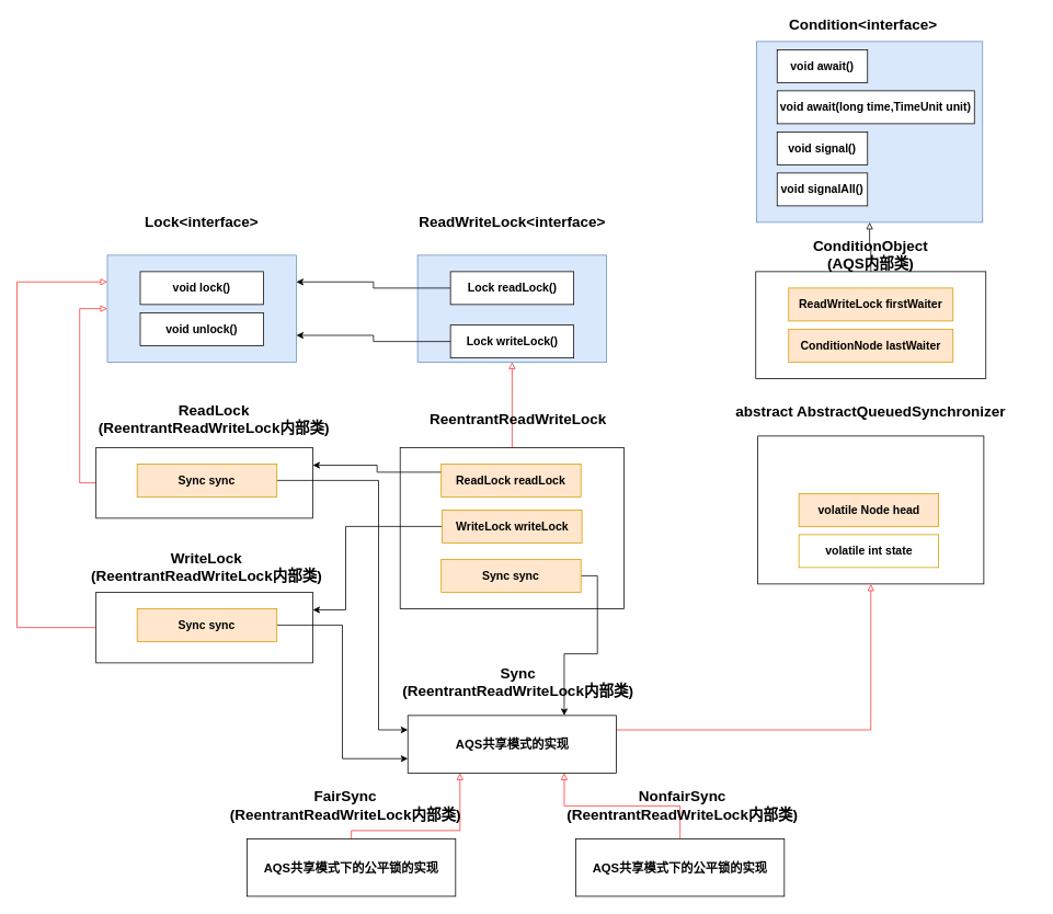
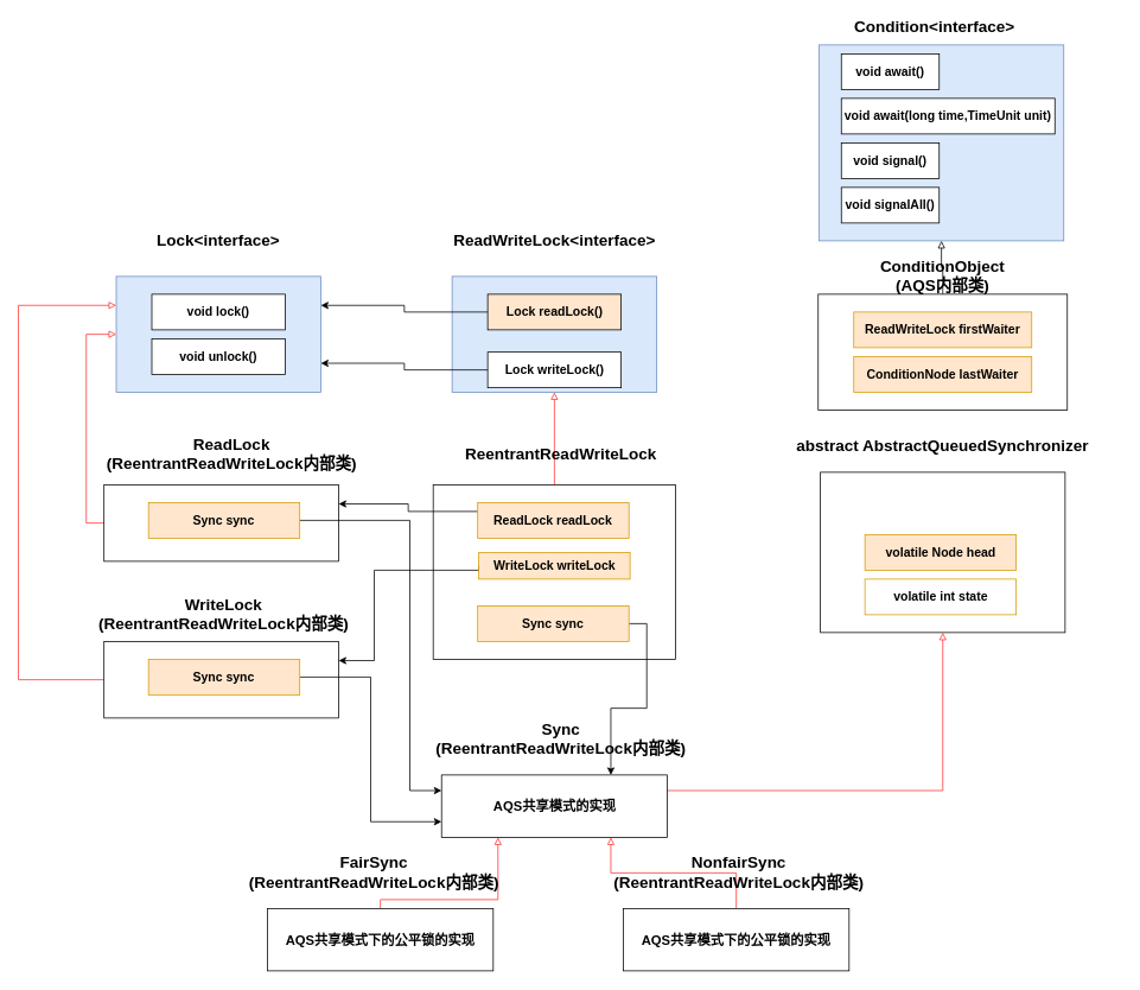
  <mxCell id="0" />
  <mxCell id="1" parent="0" />
  <mxCell id="2" value="" style="rounded=0;whiteSpace=wrap;html=1;fillColor=#dae8fc;strokeColor=#6c8ebf;" vertex="1" parent="1"><mxGeometry x="507.5" y="310" width="230" height="130" as="geometry" /></mxCell>
  <mxCell id="3" style="edgeStyle=orthogonalEdgeStyle;rounded=0;orthogonalLoop=1;jettySize=auto;html=1;exitX=0;exitY=0.5;exitDx=0;exitDy=0;entryX=1;entryY=0.25;entryDx=0;entryDy=0;" edge="1" parent="1" source="4" target="28"><mxGeometry relative="1" as="geometry" /></mxCell>
- <mxCell id="4" value="&lt;b&gt;&lt;font style=&quot;font-size: 14px&quot;&gt;Lock readLock()&lt;/font&gt;&lt;/b&gt;" style="rounded=0;whiteSpace=wrap;html=1;" vertex="1" parent="1"><mxGeometry x="547.5" y="330" width="150" height="40" as="geometry" /></mxCell>
+ <mxCell id="4" value="&lt;b&gt;&lt;font style=&quot;font-size: 14px&quot;&gt;Lock readLock()&lt;/font&gt;&lt;/b&gt;" style="rounded=0;whiteSpace=wrap;html=1;fillColor=#ffe6cc;" vertex="1" parent="1"><mxGeometry x="547.5" y="330" width="150" height="40" as="geometry" /></mxCell>
  <mxCell id="5" value="&lt;b&gt;&lt;font style=&quot;font-size: 18px&quot;&gt;ReadWriteLock&amp;lt;interface&amp;gt;&lt;/font&gt;&lt;/b&gt;" style="text;html=1;strokeColor=none;fillColor=none;align=center;verticalAlign=middle;whiteSpace=wrap;rounded=0;" vertex="1" parent="1"><mxGeometry x="602.5" y="260" width="40" height="20" as="geometry" /></mxCell>
  <mxCell id="6" value="" style="rounded=0;whiteSpace=wrap;html=1;fillColor=#dae8fc;strokeColor=#6c8ebf;" vertex="1" parent="1"><mxGeometry x="920" y="50" width="275" height="220" as="geometry" /></mxCell>
  <mxCell id="7" value="&lt;b&gt;&lt;font style=&quot;font-size: 14px&quot;&gt;void await()&lt;/font&gt;&lt;/b&gt;" style="rounded=0;whiteSpace=wrap;html=1;" vertex="1" parent="1"><mxGeometry x="945" y="60" width="110" height="40" as="geometry" /></mxCell>
  <mxCell id="8" value="&lt;b&gt;&lt;font style=&quot;font-size: 14px&quot;&gt;void await(long time,TimeUnit unit)&lt;/font&gt;&lt;/b&gt;" style="rounded=0;whiteSpace=wrap;html=1;" vertex="1" parent="1"><mxGeometry x="945" y="110" width="240" height="40" as="geometry" /></mxCell>
  <mxCell id="9" value="&lt;b&gt;&lt;font style=&quot;font-size: 14px&quot;&gt;void signal()&lt;/font&gt;&lt;/b&gt;" style="rounded=0;whiteSpace=wrap;html=1;" vertex="1" parent="1"><mxGeometry x="945" y="160" width="110" height="40" as="geometry" /></mxCell>
  <mxCell id="10" value="&lt;b&gt;&lt;font style=&quot;font-size: 14px&quot;&gt;void signalAll()&lt;/font&gt;&lt;/b&gt;" style="rounded=0;whiteSpace=wrap;html=1;" vertex="1" parent="1"><mxGeometry x="945" y="210" width="110" height="40" as="geometry" /></mxCell>
  <mxCell id="11" value="&lt;b&gt;&lt;font style=&quot;font-size: 18px&quot;&gt;Condition&amp;lt;interface&amp;gt;&lt;/font&gt;&lt;/b&gt;" style="text;html=1;strokeColor=none;fillColor=none;align=center;verticalAlign=middle;whiteSpace=wrap;rounded=0;" vertex="1" parent="1"><mxGeometry x="1030" y="20" width="40" height="20" as="geometry" /></mxCell>
  <mxCell id="12" style="edgeStyle=orthogonalEdgeStyle;rounded=0;orthogonalLoop=1;jettySize=auto;html=1;exitX=0;exitY=0.5;exitDx=0;exitDy=0;entryX=1;entryY=0.75;entryDx=0;entryDy=0;" edge="1" parent="1" source="13" target="28"><mxGeometry relative="1" as="geometry" /></mxCell>
  <mxCell id="13" value="&lt;b&gt;&lt;font style=&quot;font-size: 14px&quot;&gt;Lock writeLock()&lt;/font&gt;&lt;/b&gt;" style="rounded=0;whiteSpace=wrap;html=1;" vertex="1" parent="1"><mxGeometry x="547.5" y="395" width="150" height="40" as="geometry" /></mxCell>
  <mxCell id="14" value="" style="rounded=0;whiteSpace=wrap;html=1;" vertex="1" parent="1"><mxGeometry x="921.5" y="530" width="275" height="180" as="geometry" /></mxCell>
  <mxCell id="15" value="&lt;b&gt;&lt;font style=&quot;font-size: 18px&quot;&gt;abstract AbstractQueuedSynchronizer&lt;/font&gt;&lt;/b&gt;" style="text;html=1;strokeColor=none;fillColor=none;align=center;verticalAlign=middle;whiteSpace=wrap;rounded=0;" vertex="1" parent="1"><mxGeometry x="859" y="490" width="400" height="20" as="geometry" /></mxCell>
  <mxCell id="16" value="&lt;b&gt;&lt;font style=&quot;font-size: 14px&quot;&gt;volatile int state&lt;/font&gt;&lt;/b&gt;" style="rounded=0;whiteSpace=wrap;html=1;fillColor=#ffffff;strokeColor=#d79b00;" vertex="1" parent="1"><mxGeometry x="971.5" y="650" width="170" height="40" as="geometry" /></mxCell>
  <mxCell id="17" value="&lt;b&gt;&lt;font style=&quot;font-size: 14px&quot;&gt;volatile Node head&lt;/font&gt;&lt;/b&gt;" style="rounded=0;whiteSpace=wrap;html=1;fillColor=#ffe6cc;strokeColor=#d79b00;" vertex="1" parent="1"><mxGeometry x="971.5" y="600" width="170" height="40" as="geometry" /></mxCell>
  <mxCell id="18" style="edgeStyle=orthogonalEdgeStyle;rounded=0;orthogonalLoop=1;jettySize=auto;html=1;exitX=0.5;exitY=0;exitDx=0;exitDy=0;entryX=0.5;entryY=1;entryDx=0;entryDy=0;endArrow=block;endFill=0;" edge="1" parent="1" source="19" target="6"><mxGeometry relative="1" as="geometry" /></mxCell>
  <mxCell id="19" value="" style="rounded=0;whiteSpace=wrap;html=1;" vertex="1" parent="1"><mxGeometry x="919" y="330" width="280" height="130" as="geometry" /></mxCell>
  <mxCell id="20" value="&lt;b&gt;&lt;font style=&quot;font-size: 18px&quot;&gt;ConditionObject&lt;br&gt;(AQS内部类)&lt;br&gt;&lt;/font&gt;&lt;/b&gt;" style="text;html=1;strokeColor=none;fillColor=none;align=center;verticalAlign=middle;whiteSpace=wrap;rounded=0;" vertex="1" parent="1"><mxGeometry x="979" y="300" width="160" height="20" as="geometry" /></mxCell>
  <mxCell id="21" value="&lt;b&gt;&lt;font style=&quot;font-size: 14px&quot;&gt;ReadWriteLock firstWaiter&lt;/font&gt;&lt;/b&gt;" style="rounded=0;whiteSpace=wrap;html=1;fillColor=#ffe6cc;strokeColor=#d79b00;" vertex="1" parent="1"><mxGeometry x="959" y="350" width="200" height="40" as="geometry" /></mxCell>
  <mxCell id="22" value="&lt;b&gt;&lt;font style=&quot;font-size: 14px&quot;&gt;ConditionNode lastWaiter&lt;/font&gt;&lt;/b&gt;" style="rounded=0;whiteSpace=wrap;html=1;fillColor=#ffe6cc;strokeColor=#d79b00;" vertex="1" parent="1"><mxGeometry x="959" y="400" width="200" height="40" as="geometry" /></mxCell>
  <mxCell id="23" style="edgeStyle=orthogonalEdgeStyle;rounded=0;orthogonalLoop=1;jettySize=auto;html=1;exitX=0.5;exitY=0;exitDx=0;exitDy=0;entryX=0.5;entryY=1;entryDx=0;entryDy=0;endArrow=block;endFill=0;strokeColor=#FF3333;" edge="1" parent="1" source="24" target="2"><mxGeometry relative="1" as="geometry" /></mxCell>
  <mxCell id="24" value="" style="rounded=0;whiteSpace=wrap;html=1;" vertex="1" parent="1"><mxGeometry x="486.25" y="544" width="272.5" height="196" as="geometry" /></mxCell>
  <mxCell id="25" style="edgeStyle=orthogonalEdgeStyle;rounded=0;orthogonalLoop=1;jettySize=auto;html=1;exitX=0;exitY=0.25;exitDx=0;exitDy=0;entryX=1;entryY=0.25;entryDx=0;entryDy=0;endArrow=classic;endFill=1;strokeColor=#000000;" edge="1" parent="1" source="26" target="46"><mxGeometry relative="1" as="geometry" /></mxCell>
  <mxCell id="26" value="&lt;b&gt;&lt;font style=&quot;font-size: 14px&quot;&gt;ReadLock readLock&lt;/font&gt;&lt;/b&gt;" style="rounded=0;whiteSpace=wrap;html=1;fillColor=#ffe6cc;strokeColor=#d79b00;" vertex="1" parent="1"><mxGeometry x="536.25" y="564" width="170" height="40" as="geometry" /></mxCell>
  <mxCell id="27" value="&lt;b&gt;&lt;font style=&quot;font-size: 18px&quot;&gt;ReentrantReadWriteLock&lt;/font&gt;&lt;/b&gt;" style="text;html=1;strokeColor=none;fillColor=none;align=center;verticalAlign=middle;whiteSpace=wrap;rounded=0;" vertex="1" parent="1"><mxGeometry x="430" y="500" width="400" height="20" as="geometry" /></mxCell>
  <mxCell id="28" value="" style="rounded=0;whiteSpace=wrap;html=1;fillColor=#dae8fc;strokeColor=#6c8ebf;" vertex="1" parent="1"><mxGeometry x="130" y="310" width="230" height="130" as="geometry" /></mxCell>
  <mxCell id="29" value="&lt;b&gt;&lt;font style=&quot;font-size: 14px&quot;&gt;void lock()&lt;/font&gt;&lt;/b&gt;" style="rounded=0;whiteSpace=wrap;html=1;" vertex="1" parent="1"><mxGeometry x="170" y="330" width="150" height="40" as="geometry" /></mxCell>
  <mxCell id="30" value="&lt;b&gt;&lt;font style=&quot;font-size: 18px&quot;&gt;Lock&amp;lt;interface&amp;gt;&lt;/font&gt;&lt;/b&gt;" style="text;html=1;strokeColor=none;fillColor=none;align=center;verticalAlign=middle;whiteSpace=wrap;rounded=0;" vertex="1" parent="1"><mxGeometry x="225" y="260" width="40" height="20" as="geometry" /></mxCell>
  <mxCell id="31" value="&lt;b&gt;&lt;font style=&quot;font-size: 14px&quot;&gt;void unlock()&lt;/font&gt;&lt;/b&gt;" style="rounded=0;whiteSpace=wrap;html=1;" vertex="1" parent="1"><mxGeometry x="170" y="380" width="150" height="40" as="geometry" /></mxCell>
  <mxCell id="32" style="edgeStyle=orthogonalEdgeStyle;rounded=0;orthogonalLoop=1;jettySize=auto;html=1;exitX=0;exitY=0.5;exitDx=0;exitDy=0;entryX=1;entryY=0.25;entryDx=0;entryDy=0;endArrow=classic;endFill=1;strokeColor=#000000;" edge="1" parent="1" source="33" target="51"><mxGeometry relative="1" as="geometry"><Array as="points"><mxPoint x="420" y="640" /><mxPoint x="420" y="741" /></Array></mxGeometry></mxCell>
- <mxCell id="33" value="&lt;b&gt;&lt;font style=&quot;font-size: 14px&quot;&gt;WriteLock writeLock&lt;/font&gt;&lt;/b&gt;" style="rounded=0;whiteSpace=wrap;html=1;fillColor=#ffe6cc;strokeColor=#d79b00;" vertex="1" parent="1"><mxGeometry x="537.5" y="620" width="170" height="40" as="geometry" /></mxCell>
+ <mxCell id="33" value="&lt;b&gt;&lt;font style=&quot;font-size: 14px&quot;&gt;WriteLock writeLock&lt;/font&gt;&lt;/b&gt;" style="rounded=0;whiteSpace=wrap;html=1;fillColor=#ffe6cc;strokeColor=#d79b00;" vertex="1" parent="1"><mxGeometry x="537.5" y="620" width="170" height="30" as="geometry" /></mxCell>
  <mxCell id="34" style="edgeStyle=orthogonalEdgeStyle;rounded=0;orthogonalLoop=1;jettySize=auto;html=1;exitX=1;exitY=0.5;exitDx=0;exitDy=0;entryX=0.75;entryY=0;entryDx=0;entryDy=0;endArrow=classic;endFill=1;strokeColor=#000000;" edge="1" parent="1" source="35" target="37"><mxGeometry relative="1" as="geometry" /></mxCell>
  <mxCell id="35" value="&lt;b&gt;&lt;font style=&quot;font-size: 14px&quot;&gt;Sync sync&lt;/font&gt;&lt;/b&gt;" style="rounded=0;whiteSpace=wrap;html=1;fillColor=#ffe6cc;strokeColor=#d79b00;" vertex="1" parent="1"><mxGeometry x="536.25" y="680" width="170" height="40" as="geometry" /></mxCell>
  <mxCell id="36" style="edgeStyle=orthogonalEdgeStyle;rounded=0;orthogonalLoop=1;jettySize=auto;html=1;exitX=1;exitY=0.25;exitDx=0;exitDy=0;entryX=0.5;entryY=1;entryDx=0;entryDy=0;strokeColor=#FF3333;endArrow=block;endFill=0;" edge="1" parent="1" source="37" target="14"><mxGeometry relative="1" as="geometry" /></mxCell>
  <mxCell id="37" value="&lt;b&gt;&lt;font style=&quot;font-size: 15px&quot;&gt;AQS共享模式的实现&lt;/font&gt;&lt;/b&gt;" style="rounded=0;whiteSpace=wrap;html=1;" vertex="1" parent="1"><mxGeometry x="495.63" y="870" width="253.75" height="70" as="geometry" /></mxCell>
  <mxCell id="38" value="&lt;b&gt;&lt;font style=&quot;font-size: 18px&quot;&gt;Sync&lt;br&gt;(ReentrantReadWriteLock内部类)&lt;/font&gt;&lt;/b&gt;" style="text;html=1;strokeColor=none;fillColor=none;align=center;verticalAlign=middle;whiteSpace=wrap;rounded=0;" vertex="1" parent="1"><mxGeometry x="430" y="820" width="400" height="20" as="geometry" /></mxCell>
  <mxCell id="39" style="edgeStyle=orthogonalEdgeStyle;rounded=0;orthogonalLoop=1;jettySize=auto;html=1;exitX=0.5;exitY=0;exitDx=0;exitDy=0;entryX=0.25;entryY=1;entryDx=0;entryDy=0;endArrow=block;endFill=0;strokeColor=#FF3333;" edge="1" parent="1" source="40" target="37"><mxGeometry relative="1" as="geometry"><Array as="points"><mxPoint x="427" y="1010" /><mxPoint x="559" y="1010" /></Array></mxGeometry></mxCell>
  <mxCell id="40" value="&lt;b&gt;&lt;font style=&quot;font-size: 15px&quot;&gt;AQS共享模式下的公平锁的实现&lt;/font&gt;&lt;/b&gt;" style="rounded=0;whiteSpace=wrap;html=1;" vertex="1" parent="1"><mxGeometry x="300" y="1020" width="253.75" height="70" as="geometry" /></mxCell>
  <mxCell id="41" value="&lt;b&gt;&lt;font style=&quot;font-size: 18px&quot;&gt;FairSync&lt;br&gt;(ReentrantReadWriteLock内部类)&lt;/font&gt;&lt;/b&gt;" style="text;html=1;strokeColor=none;fillColor=none;align=center;verticalAlign=middle;whiteSpace=wrap;rounded=0;" vertex="1" parent="1"><mxGeometry x="220" y="970" width="400" height="20" as="geometry" /></mxCell>
  <mxCell id="42" style="edgeStyle=orthogonalEdgeStyle;rounded=0;orthogonalLoop=1;jettySize=auto;html=1;exitX=0.5;exitY=0;exitDx=0;exitDy=0;entryX=0.75;entryY=1;entryDx=0;entryDy=0;endArrow=block;endFill=0;strokeColor=#FF3333;" edge="1" parent="1" source="43" target="37"><mxGeometry relative="1" as="geometry" /></mxCell>
  <mxCell id="43" value="&lt;b&gt;&lt;font style=&quot;font-size: 15px&quot;&gt;AQS共享模式下的公平锁的实现&lt;/font&gt;&lt;/b&gt;" style="rounded=0;whiteSpace=wrap;html=1;" vertex="1" parent="1"><mxGeometry x="700" y="1020" width="253.75" height="70" as="geometry" /></mxCell>
  <mxCell id="44" value="&lt;b&gt;&lt;font style=&quot;font-size: 18px&quot;&gt;NonfairSync&lt;br&gt;(ReentrantReadWriteLock内部类)&lt;/font&gt;&lt;/b&gt;" style="text;html=1;strokeColor=none;fillColor=none;align=center;verticalAlign=middle;whiteSpace=wrap;rounded=0;" vertex="1" parent="1"><mxGeometry x="630" y="970" width="400" height="20" as="geometry" /></mxCell>
  <mxCell id="45" style="edgeStyle=orthogonalEdgeStyle;rounded=0;orthogonalLoop=1;jettySize=auto;html=1;exitX=0;exitY=0.5;exitDx=0;exitDy=0;entryX=0;entryY=0.5;entryDx=0;entryDy=0;endArrow=block;endFill=0;strokeColor=#FF3333;" edge="1" parent="1" source="46" target="28"><mxGeometry relative="1" as="geometry" /></mxCell>
  <mxCell id="46" value="" style="rounded=0;whiteSpace=wrap;html=1;" vertex="1" parent="1"><mxGeometry x="116.25" y="544" width="263.75" height="86" as="geometry" /></mxCell>
  <mxCell id="47" style="edgeStyle=orthogonalEdgeStyle;rounded=0;orthogonalLoop=1;jettySize=auto;html=1;exitX=1;exitY=0.5;exitDx=0;exitDy=0;entryX=0;entryY=0.25;entryDx=0;entryDy=0;endArrow=classic;endFill=1;strokeColor=#000000;" edge="1" parent="1" source="48" target="37"><mxGeometry relative="1" as="geometry"><Array as="points"><mxPoint y="584" x="460" /><mxPoint y="887" x="460" /></Array></mxGeometry></mxCell>
  <mxCell id="48" value="&lt;b&gt;&lt;font style=&quot;font-size: 14px&quot;&gt;Sync sync&lt;/font&gt;&lt;/b&gt;" style="rounded=0;whiteSpace=wrap;html=1;fillColor=#ffe6cc;strokeColor=#d79b00;" vertex="1" parent="1"><mxGeometry x="166.25" y="564" width="170" height="40" as="geometry" /></mxCell>
  <mxCell id="49" value="&lt;b&gt;&lt;font style=&quot;font-size: 18px&quot;&gt;ReadLock&lt;br&gt;(ReentrantReadWriteLock内部类)&lt;br&gt;&lt;/font&gt;&lt;/b&gt;" style="text;html=1;strokeColor=none;fillColor=none;align=center;verticalAlign=middle;whiteSpace=wrap;rounded=0;" vertex="1" parent="1"><mxGeometry x="60" y="500" width="400" height="20" as="geometry" /></mxCell>
  <mxCell id="50" style="edgeStyle=orthogonalEdgeStyle;rounded=0;orthogonalLoop=1;jettySize=auto;html=1;exitX=0;exitY=0.5;exitDx=0;exitDy=0;entryX=0;entryY=0.25;entryDx=0;entryDy=0;endArrow=block;endFill=0;strokeColor=#FF3333;" edge="1" parent="1" source="51" target="28"><mxGeometry relative="1" as="geometry"><Array as="points"><mxPoint x="20" y="763" /><mxPoint x="20" y="343" /></Array></mxGeometry></mxCell>
  <mxCell id="51" value="" style="rounded=0;whiteSpace=wrap;html=1;" vertex="1" parent="1"><mxGeometry x="116.25" y="720" width="263.75" height="86" as="geometry" /></mxCell>
  <mxCell id="52" style="edgeStyle=orthogonalEdgeStyle;rounded=0;orthogonalLoop=1;jettySize=auto;html=1;exitX=1;exitY=0.5;exitDx=0;exitDy=0;entryX=0;entryY=0.75;entryDx=0;entryDy=0;endArrow=classic;endFill=1;strokeColor=#000000;" edge="1" parent="1" source="53" target="37"><mxGeometry relative="1" as="geometry" /></mxCell>
  <mxCell id="53" value="&lt;b&gt;&lt;font style=&quot;font-size: 14px&quot;&gt;Sync sync&lt;/font&gt;&lt;/b&gt;" style="rounded=0;whiteSpace=wrap;html=1;fillColor=#ffe6cc;strokeColor=#d79b00;" vertex="1" parent="1"><mxGeometry x="166.25" y="740" width="170" height="40" as="geometry" /></mxCell>
  <mxCell id="54" value="&lt;b&gt;&lt;font style=&quot;font-size: 18px&quot;&gt;WriteLock&lt;br&gt;(ReentrantReadWriteLock内部类)&lt;br&gt;&lt;/font&gt;&lt;/b&gt;" style="text;html=1;strokeColor=none;fillColor=none;align=center;verticalAlign=middle;whiteSpace=wrap;rounded=0;" vertex="1" parent="1"><mxGeometry x="51.25" y="680" width="400" height="20" as="geometry" /></mxCell>
